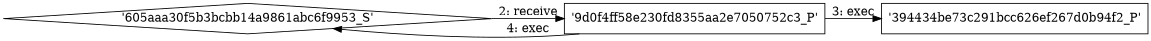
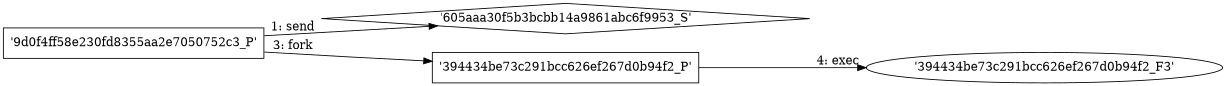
  digraph {
    engine=neato
    fixedsize=false
    fontsize=10
    nodesep=0.3
    rankdir=LR
    ranksep=0
    splines=true
    node [node_type=Process shape=box]
    n1 [label="'605aaa30f5b3bcbb14a9861abc6f9953_S'" node_type=Socket shape=diamond]
    n2 [label="'9d0f4ff58e230fd8355aa2e7050752c3_P'"]
    "'394434be73c291bcc626ef267d0b94f2_P'"
-   n1 -> n2 [label="2: receive"]
-   n2 -> n1 [label="4: exec"]
-   n2 -> "'394434be73c291bcc626ef267d0b94f2_P'" [label="3: exec"]
+   "'394434be73c291bcc626ef267d0b94f2_F3'" [node_type=File shape=ellipse]
+   n2 -> n1 [label="1: send"]
+   n2 -> "'394434be73c291bcc626ef267d0b94f2_P'" [label="3: fork"]
+   "'394434be73c291bcc626ef267d0b94f2_P'" -> "'394434be73c291bcc626ef267d0b94f2_F3'" [label="4: exec"]
  }
